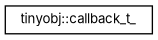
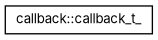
  digraph {
    rankdir=LR
    fontname=Inter
-   n1 [color=black fillcolor=white fontname=Inter fontsize=10 height=0.2 label="tinyobj::callback_t_" shape=record style=filled width=0.4]
+   n1 [color=black fillcolor=white fontname=Inter fontsize=10 height=0.2 label="callback::callback_t_" shape=record style=filled width=0.4]
  }
